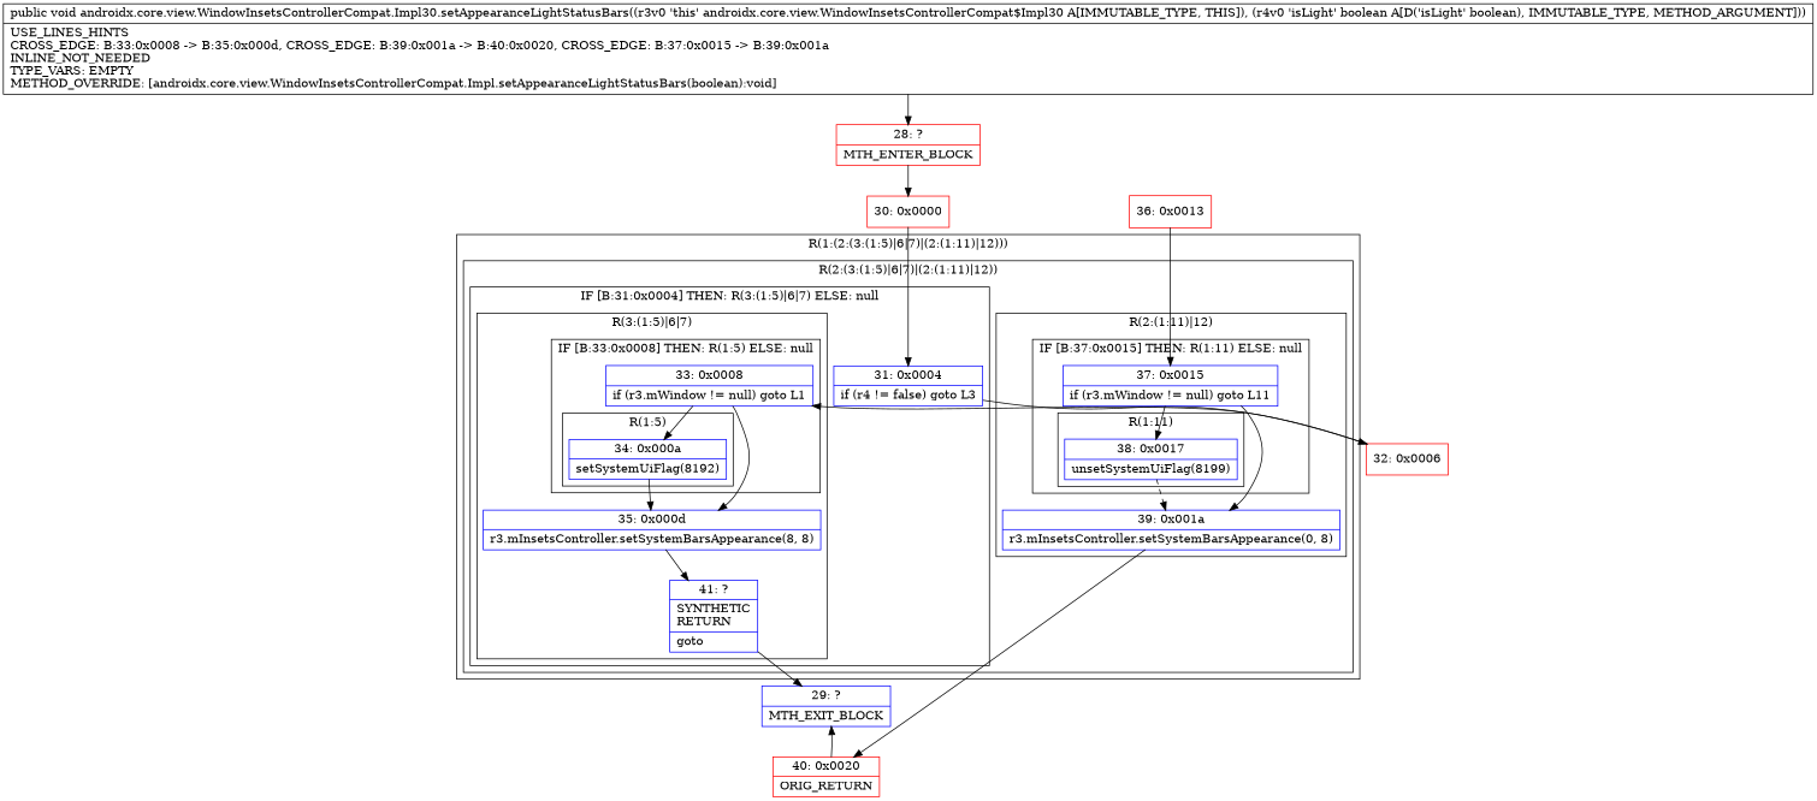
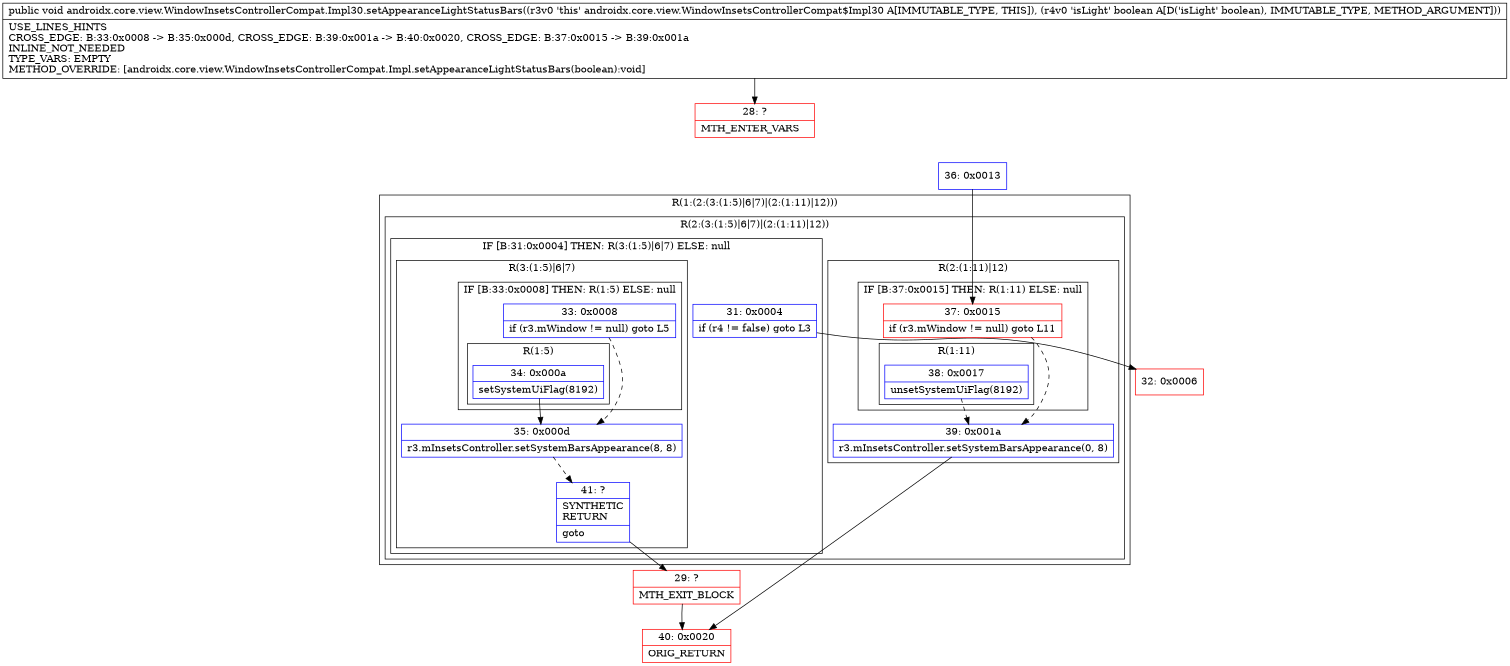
  digraph {
    node [color=blue shape=record]
    n1 [label="{34\:\ 0x000a|setSystemUiFlag(8192)\l}"]
-   n2 [label="{33\:\ 0x0008|if (r3.mWindow != null) goto L1\l}"]
+   n2 [label="{33\:\ 0x0008|if (r3.mWindow != null) goto L5\l}"]
    n3 [label="{35\:\ 0x000d|r3.mInsetsController.setSystemBarsAppearance(8, 8)\l}"]
    n4 [label="{41\:\ ?|SYNTHETIC\lRETURN\l|goto\l}"]
    n5 [label="{31\:\ 0x0004|if (r4 != false) goto L3\l}"]
-   n6 [label="{38\:\ 0x0017|unsetSystemUiFlag(8199)\l}"]
-   n7 [label="{37\:\ 0x0015|if (r3.mWindow != null) goto L11\l}"]
+   n6 [label="{38\:\ 0x0017|unsetSystemUiFlag(8192)\l}"]
+   n7 [color=red label="{37\:\ 0x0015|if (r3.mWindow != null) goto L11\l}"]
    n8 [label="{39\:\ 0x001a|r3.mInsetsController.setSystemBarsAppearance(0, 8)\l}"]
-   n9 [label="{29\:\ ?|MTH_EXIT_BLOCK\l}"]
+   n9 [color=red label="{29\:\ ?|MTH_EXIT_BLOCK\l}"]
    n10 [color=red label="{32\:\ 0x0006}"]
    n11 [color=red label="{40\:\ 0x0020|ORIG_RETURN\l}"]
-   n12 [color=red label="{36\:\ 0x0013}"]
-   n13 [color=red label="{28\:\ ?|MTH_ENTER_BLOCK\l}"]
-   n14 [color=red label="{30\:\ 0x0000}"]
+   n12 [label="{36\:\ 0x0013}"]
+   n13 [color=red label="{28\:\ ?|MTH_ENTER_VARS\l}"]
    n15 [label="{public void androidx.core.view.WindowInsetsControllerCompat.Impl30.setAppearanceLightStatusBars((r3v0 'this' androidx.core.view.WindowInsetsControllerCompat$Impl30 A[IMMUTABLE_TYPE, THIS]), (r4v0 'isLight' boolean A[D('isLight' boolean), IMMUTABLE_TYPE, METHOD_ARGUMENT]))  | USE_LINES_HINTS\lCROSS_EDGE: B:33:0x0008 \-\> B:35:0x000d, CROSS_EDGE: B:39:0x001a \-\> B:40:0x0020, CROSS_EDGE: B:37:0x0015 \-\> B:39:0x001a\lINLINE_NOT_NEEDED\lTYPE_VARS: EMPTY\lMETHOD_OVERRIDE: [androidx.core.view.WindowInsetsControllerCompat.Impl.setAppearanceLightStatusBars(boolean):void]\l}" color=""]
    subgraph cluster_1 {
      label="R(1:(2:(3:(1:5)|6|7)|(2:(1:11)|12)))"
      subgraph cluster_2 {
        label="R(2:(3:(1:5)|6|7)|(2:(1:11)|12))"
        subgraph cluster_3 {
          label="IF [B:31:0x0004] THEN: R(3:(1:5)|6|7) ELSE: null"
          n5
          subgraph cluster_4 {
            label="R(3:(1:5)|6|7)"
            n3
            n4
            subgraph cluster_5 {
              label="IF [B:33:0x0008] THEN: R(1:5) ELSE: null"
              n2
              subgraph cluster_6 {
                label="R(1:5)"
                n1
              }
            }
          }
        }
        subgraph cluster_7 {
          label="R(2:(1:11)|12)"
          n8
          subgraph cluster_8 {
            label="IF [B:37:0x0015] THEN: R(1:11) ELSE: null"
            n7
            subgraph cluster_9 {
              label="R(1:11)"
              n6
            }
          }
        }
      }
    }
    n1 -> n3
-   n2 -> n1
-   n2 -> n3 [style=solid]
-   n3 -> n4
+   n2 -> n3 [style=dashed]
+   n3 -> n4 [style=dashed]
    n4 -> n9
    n5 -> n10
    n6 -> n8 [style=dashed]
-   n7 -> n6
-   n7 -> n8 [style=solid]
+   n7 -> n8 [style=dashed]
    n8 -> n11
-   n10 -> n2
-   n11 -> n9
+   n9 -> n11
    n12 -> n7
-   n13 -> n14
-   n14 -> n5
    n15 -> n13
  }
